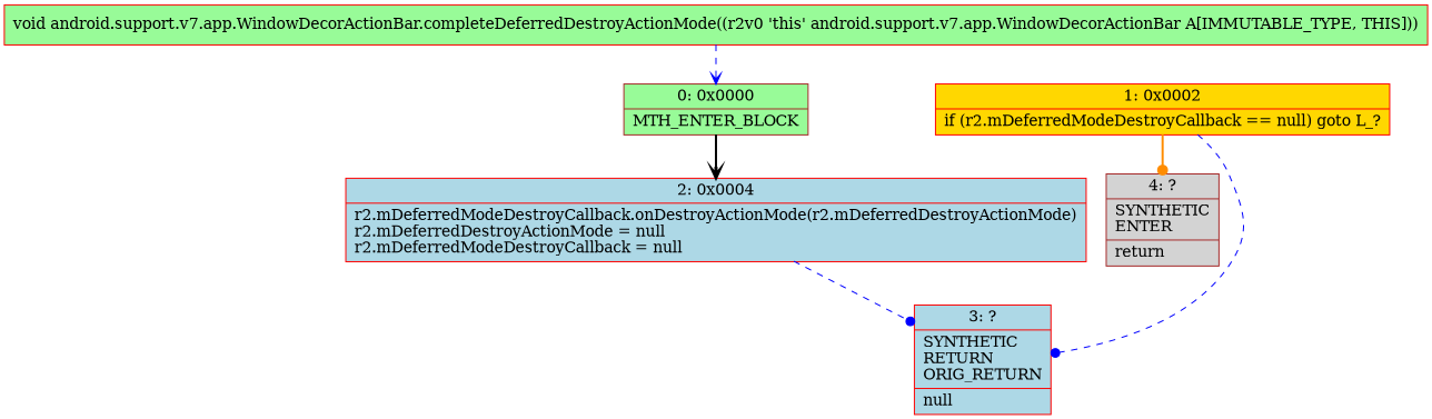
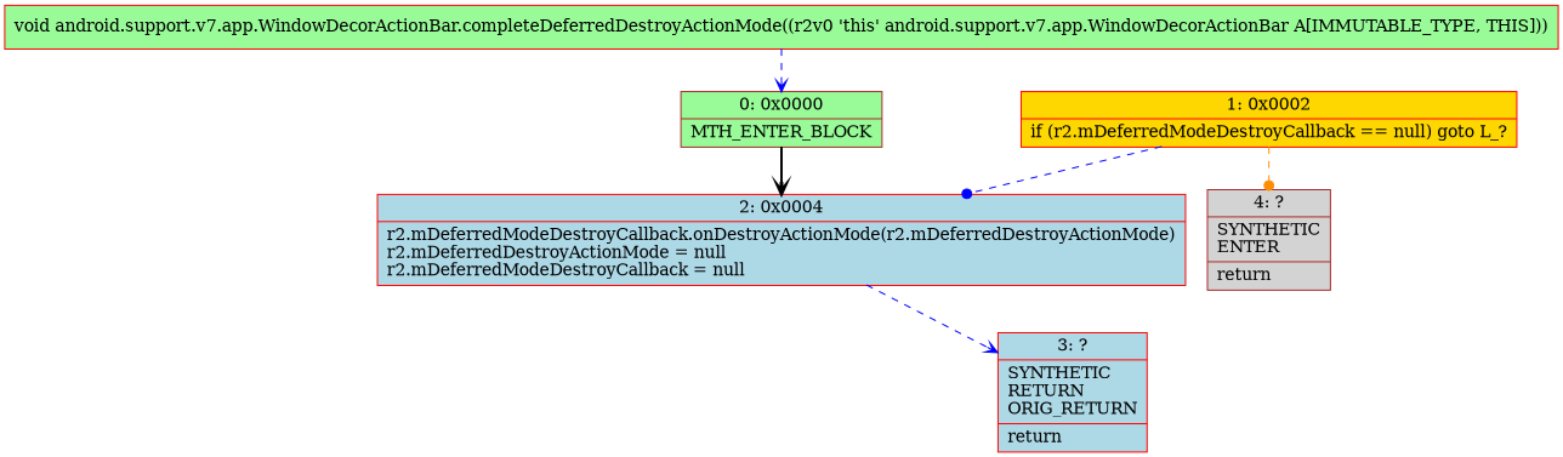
  digraph {
    node [color=red fillcolor=palegreen shape=record style=filled]
    edge [arrowhead=vee color=blue style=dashed]
    n1 [color=brown label="{0\:\ 0x0000|MTH_ENTER_BLOCK\l}"]
    n2 [fillcolor=lightblue label="{2\:\ 0x0004|r2.mDeferredModeDestroyCallback.onDestroyActionMode(r2.mDeferredDestroyActionMode)\lr2.mDeferredDestroyActionMode = null\lr2.mDeferredModeDestroyCallback = null\l}"]
    n3 [fillcolor=gold label="{1\:\ 0x0002|if (r2.mDeferredModeDestroyCallback == null) goto L_?\l}"]
    n4 [color=brown fillcolor=lightgrey label="{4\:\ ?|SYNTHETIC\lENTER\l|return\l}"]
-   n5 [fillcolor=lightblue label="{3\:\ ?|SYNTHETIC\lRETURN\lORIG_RETURN\l|null\l}"]
+   n5 [fillcolor=lightblue label="{3\:\ ?|SYNTHETIC\lRETURN\lORIG_RETURN\l|return\l}"]
    n6 [label="{void android.support.v7.app.WindowDecorActionBar.completeDeferredDestroyActionMode((r2v0 'this' android.support.v7.app.WindowDecorActionBar A[IMMUTABLE_TYPE, THIS])) }"]
    n1 -> n2 [color=black style=bold]
-   n2 -> n5 [arrowhead=dot]
-   n3 -> n5 [arrowhead=dot]
-   n3 -> n4 [arrowhead=dot color=darkorange style=bold]
+   n2 -> n5
+   n3 -> n2 [arrowhead=dot]
+   n3 -> n4 [arrowhead=dot color=darkorange]
    n6 -> n1
  }
